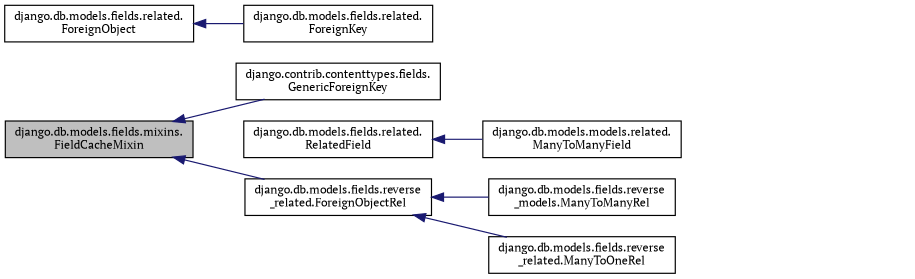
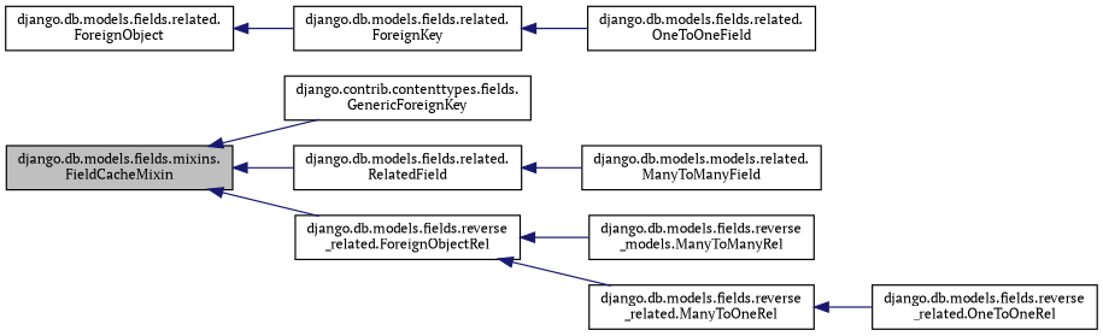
  digraph {
    fontname="PT Serif"
    rankdir=LR
    node [color=black fillcolor=white fontname="PT Serif" fontsize=10 shape=record style=filled]
    edge [color=midnightblue dir=back fontname="PT Serif" fontsize=10 labelfontname=Helvetica labelfontsize=10 style=solid]
    n1 [fillcolor=grey75 fontcolor=black height=0.2 label="django.db.models.fields.mixins.\lFieldCacheMixin" width=0.4]
    n2 [height=0.2 label="django.contrib.contenttypes.fields.\lGenericForeignKey" width=0.4]
    n3 [height=0.2 label="django.db.models.fields.related.\lRelatedField" width=0.4]
    n4 [height=0.2 label="django.db.models.fields.reverse\l_related.ForeignObjectRel" width=0.4]
    n5 [height=0.2 label="django.db.models.models.related.\lManyToManyField" width=0.4]
    n6 [height=0.2 label="django.db.models.fields.reverse\l_models.ManyToManyRel" width=0.4]
    n7 [height=0.2 label="django.db.models.fields.reverse\l_related.ManyToOneRel" width=0.4]
    n8 [height=0.2 label="django.db.models.fields.related.\lForeignObject" width=0.4]
    n9 [height=0.2 label="django.db.models.fields.related.\lForeignKey" width=0.4]
+   n10 [height=0.2 label="django.db.models.fields.related.\lOneToOneField" width=0.4]
+   n11 [height=0.2 label="django.db.models.fields.reverse\l_related.OneToOneRel" width=0.4]
    n1 -> n2
+   n1 -> n3
    n1 -> n4
    n3 -> n5
    n4 -> n6
    n4 -> n7
+   n7 -> n11
    n8 -> n9
+   n9 -> n10
  }
